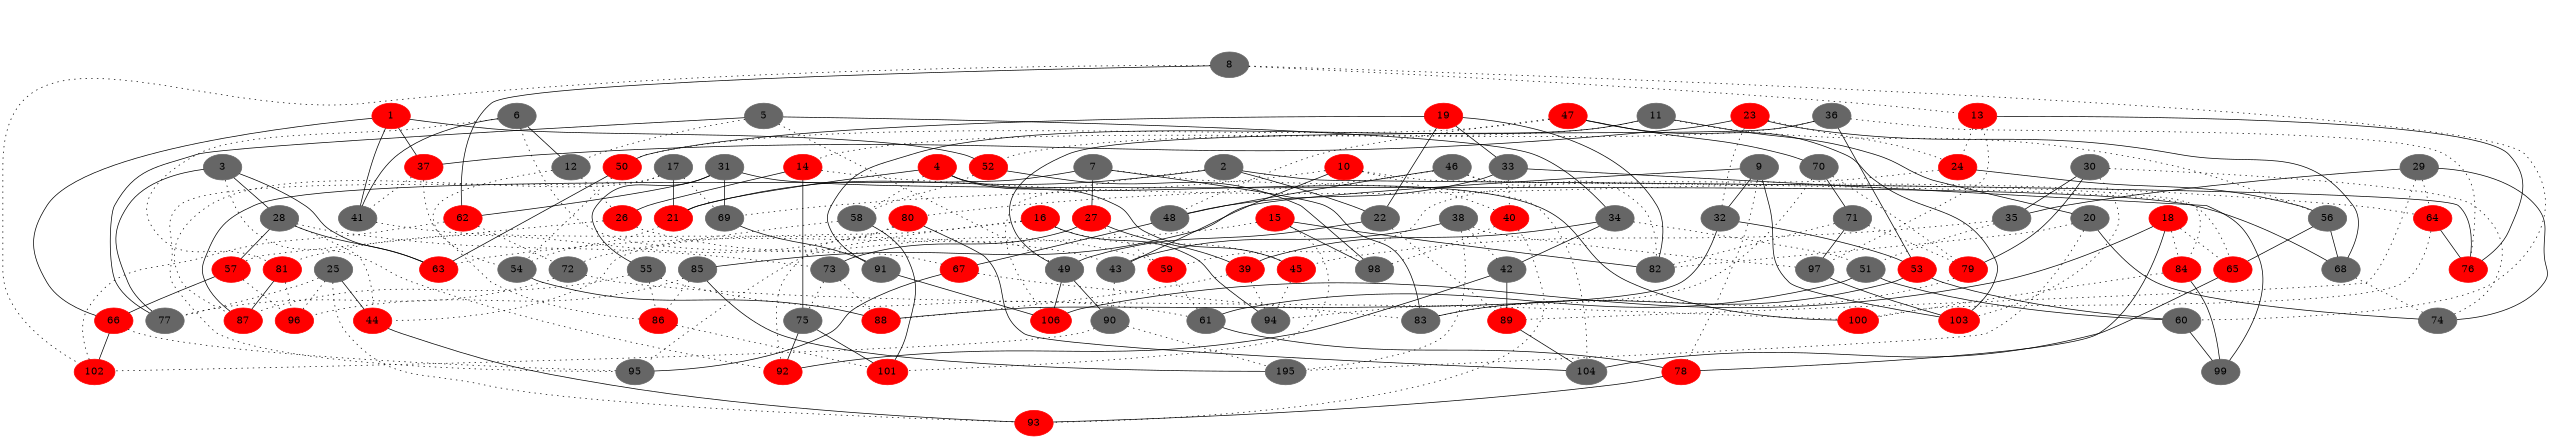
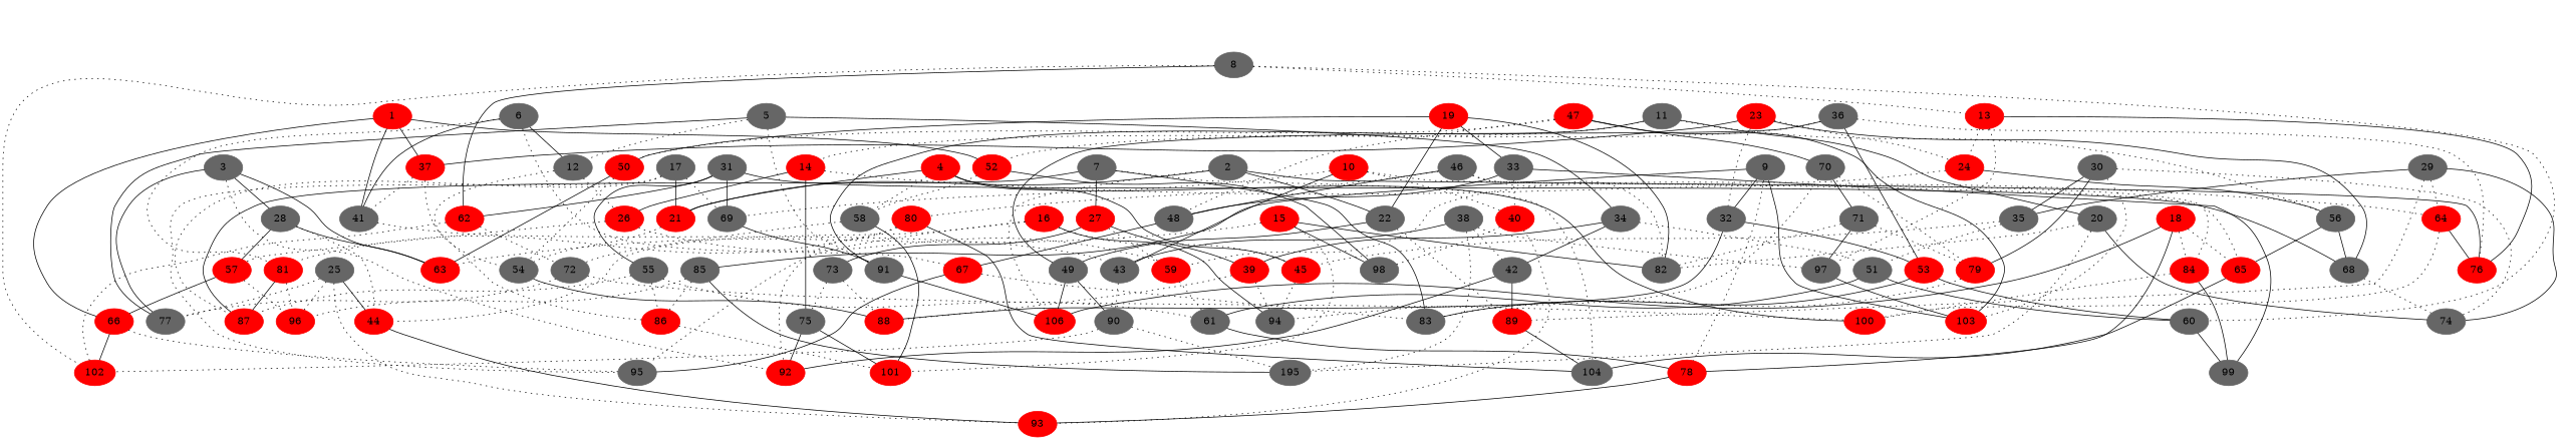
  graph {
    node [color=gray40 style=filled]
    edge [style=solid]
    1 [color=red]
    37 [color=red]
    41
    52 [color=red]
    66 [color=red]
    54
    43
    58
    98
    102 [color=red]
    95
    21 [color=red]
    2
    22
    76 [color=red]
    106 [color=red]
    49
    89 [color=red]
    63 [color=red]
    3
    77
    92 [color=red]
    28
    4 [color=red]
    45 [color=red]
    100 [color=red]
    94
    101 [color=red]
    72
    5
    12
    34
    91
    26 [color=red]
    86 [color=red]
    39 [color=red]
    42
    51
    6
    67 [color=red]
    81 [color=red]
    83
    87 [color=red]
    96 [color=red]
    27 [color=red]
    7
    104
    59 [color=red]
    73
    13 [color=red]
    8
    60
    62 [color=red]
    24 [color=red]
    97
    99
    9
    32
    78 [color=red]
    85
    103 [color=red]
    53 [color=red]
    88 [color=red]
    93 [color=red]
    n65 [label=195]
    10 [color=red]
    40 [color=red]
    65 [color=red]
    69
    90
    11
    14 [color=red]
    20
    56
    64 [color=red]
    75
    82
    74
    68
    57 [color=red]
    15 [color=red]
    16 [color=red]
    44 [color=red]
    17
    18 [color=red]
    84 [color=red]
    19 [color=red]
    33
    50 [color=red]
    48
    23 [color=red]
    61
    25
    29
    35
    30
    79 [color=red]
    31
    55
    36
    38
    46
    80 [color=red]
    47 [color=red]
    70
    71
    1 -- 37
    1 -- 41
    1 -- 52
    1 -- 66
    37 -- 41 [style=dotted]
    37 -- 54 [style=dotted]
    41 -- 43 [style=dotted]
    52 -- 58 [style=dotted]
    52 -- 98
    66 -- 102
    66 -- 95 [style=dotted]
    54 -- 88
    43 -- 90 [style=dotted]
    58 -- 101
    58 -- 72 [style=dotted]
    21 -- 54 [style=dotted]
    2 -- 21
    2 -- 22
    2 -- 76
    2 -- 106 [style=dotted]
    22 -- 49
    22 -- 89 [style=dotted]
    49 -- 106
    49 -- 90
    89 -- 104
    3 -- 63
    3 -- 77
    3 -- 92 [style=dotted]
    3 -- 28
    28 -- 63
-   28 -- 73 [style=dotted]
    28 -- 57
    28 -- 44 [style=dotted]
    4 -- 58 [style=dotted]
    4 -- 21
    4 -- 45
    4 -- 100
    45 -- 94 [style=dotted]
    72 -- 77 [style=dotted]
    72 -- 100 [style=dotted]
    5 -- 77
    5 -- 12 [style=dotted]
    5 -- 34
-   5 -- 49 [style=dotted]
+   5 -- 91 [style=dotted]
    12 -- 26 [style=dotted]
    12 -- 86 [style=dotted]
    34 -- 39
    34 -- 42
    34 -- 51 [style=dotted]
    91 -- 106
    26 -- 59 [style=dotted]
    26 -- 57 [style=dotted]
    86 -- 101 [style=dotted]
    39 -- 94 [style=dotted]
    39 -- 88 [style=dotted]
    42 -- 89
    42 -- 92
    51 -- 60
    51 -- 61
    6 -- 41
    6 -- 12
    6 -- 67 [style=dotted]
    6 -- 81 [style=dotted]
    67 -- 95
    67 -- 83 [style=dotted]
    81 -- 87
    81 -- 96 [style=dotted]
    27 -- 39
    27 -- 59 [style=dotted]
    27 -- 73
    7 -- 83
    7 -- 87
    7 -- 27
    7 -- 104 [style=dotted]
    59 -- 61 [style=dotted]
    73 -- 88 [style=dotted]
    73 -- 75 [style=dotted]
    13 -- 76
    13 -- 24 [style=dotted]
    13 -- 97 [style=dotted]
    8 -- 102 [style=dotted]
    8 -- 13 [style=dotted]
    8 -- 60 [style=dotted]
    8 -- 62
    60 -- 99
    62 -- 102 [style=dotted]
    62 -- 72 [style=dotted]
    24 -- 59 [style=dotted]
    24 -- 56
    97 -- 103
    9 -- 32
    9 -- 78 [style=dotted]
    9 -- 85
    9 -- 103
    32 -- 53
    32 -- 88
    78 -- 93
    85 -- 86 [style=dotted]
    85 -- 96 [style=dotted]
    85 -- n65
    53 -- 83
    53 -- 60
    10 -- 43
    10 -- 40 [style=dotted]
    10 -- 65 [style=dotted]
    10 -- 69 [style=dotted]
    40 -- 98 [style=dotted]
    40 -- 93 [style=dotted]
    65 -- 104
    69 -- 91
    90 -- 102 [style=dotted]
    90 -- n65 [style=dotted]
    11 -- 91
    11 -- 14 [style=dotted]
    11 -- 20
    11 -- 56 [style=dotted]
    14 -- 26
    14 -- 64 [style=dotted]
    14 -- 75
    20 -- n65 [style=dotted]
    20 -- 82 [style=dotted]
    20 -- 74
    56 -- 65
    56 -- 68
    64 -- 76
    64 -- 100 [style=dotted]
    75 -- 92
    75 -- 101
    68 -- 74 [style=dotted]
    57 -- 66
    57 -- 96 [style=dotted]
    15 -- 98
    15 -- 63 [style=dotted]
    15 -- 101 [style=dotted]
    15 -- 82
    16 -- 95 [style=dotted]
    16 -- 45 [style=dotted]
    16 -- 94
    16 -- 44 [style=dotted]
    44 -- 93
    17 -- 95 [style=dotted]
    17 -- 21
    17 -- 87 [style=dotted]
    17 -- 69 [style=dotted]
    18 -- 106
    18 -- 78
    18 -- 65 [style=dotted]
    18 -- 84 [style=dotted]
    84 -- 100 [style=dotted]
    84 -- 99
    19 -- 22
    19 -- 82
    19 -- 33
    19 -- 50
    33 -- 99
    33 -- 40 [style=dotted]
    33 -- 48
    50 -- 54 [style=dotted]
    50 -- 63
    48 -- 67
    23 -- 37
    23 -- 24 [style=dotted]
    23 -- 32 [style=dotted]
    23 -- 68
    61 -- 78
    25 -- 77 [style=dotted]
    25 -- 96 [style=dotted]
    25 -- 93 [style=dotted]
    25 -- 44
    29 -- 89 [style=dotted]
    29 -- 64 [style=dotted]
    29 -- 74
    29 -- 35
    35 -- 45 [style=dotted]
    35 -- 51 [style=dotted]
    30 -- 103 [style=dotted]
    30 -- 74 [style=dotted]
    30 -- 35
    30 -- 79
    79 -- 83 [style=dotted]
    31 -- 62
    31 -- 69
    31 -- 68
    31 -- 55
    55 -- 86 [style=dotted]
    55 -- 87 [style=dotted]
    55 -- 61 [style=dotted]
    36 -- 52 [style=dotted]
    36 -- 76 [style=dotted]
    36 -- 49
    36 -- 53
    38 -- 43
    38 -- 42 [style=dotted]
    38 -- 97 [style=dotted]
    38 -- n65 [style=dotted]
    46 -- 82 [style=dotted]
    46 -- 84 [style=dotted]
    46 -- 48
    46 -- 80 [style=dotted]
    80 -- 92 [style=dotted]
    80 -- 81 [style=dotted]
    80 -- 104
    47 -- 103
    47 -- 50 [style=dotted]
    47 -- 48 [style=dotted]
    47 -- 70
    70 -- 94 [style=dotted]
    70 -- 79 [style=dotted]
    70 -- 71
    71 -- 97
    71 -- 82 [style=dotted]
    71 -- 79 [style=dotted]
  }
